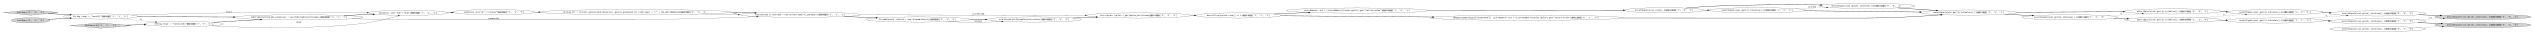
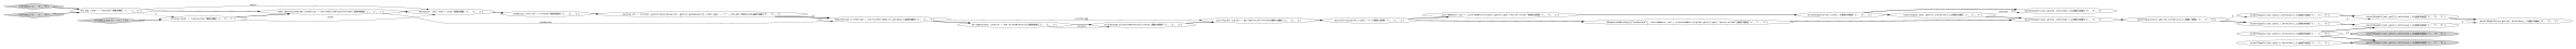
  digraph {
    fontname="Liberation Mono"
    rankdir=LR
    node [fillcolor=white fontname="Liberation Mono" shape=ellipse style=filled]
    edge [fontname="Liberation Mono" style=bold]
    n1 [label="String cexpr = \"natural(6)\"@@@3@@@['0', '0', '1']"]
    n2 [label="paramsLoc.set(\"expr\",cexpr)@@@5@@@['1', '1', '1']"]
    n3 [label="ModifiableSolrParams paramsLoc = new ModifiableSolrParams()@@@4@@@['1', '1', '1']"]
    n4 [label="paramsLoc.set(\"qt\",\"/stream\")@@@6@@@['1', '1', '1']"]
    n5 [label="TupleStream solrStream = new SolrStream(url,paramsLoc)@@@8@@@['1', '1', '1']"]
    n6 [label="assertEquals(out.get(0).intValue(),1)@@@15@@@['1', '0', '0']"]
    n7 [label="assertEquals(out.get(1).intValue(),1)@@@16@@@['1', '1', '1']"]
    n8 [label="assertEquals(out.get(0).intValue(),0)@@@15@@@['0', '0', '1']"]
    n9 [label="assertEquals(out.get(2).intValue(),2)@@@17@@@['0', '0', '1']"]
    n10 [label="assertEquals(out.get(0).intValue(),1)@@@17@@@['1', '1', '0']"]
    n11 [label="assertEquals(out.get(3).intValue(),3)@@@18@@@['0', '0', '1']"]
    n12 [label="assertEquals(out.get(4).intValue(),4)@@@19@@@['0', '0', '1']"]
    n13 [label="assertEquals(out.size(),6)@@@14@@@['1', '0', '1']"]
    n14 [label="String url = cluster.getJettySolrRunners().get(0).getBaseUrl().toString() + \"/\" + COLLECTIONORALIAS@@@7@@@['1', '1', '1']"]
    n15 [label="assertEquals(out.get(1).intValue(),1)@@@18@@@['1', '1', '0']"]
    n16 [fillcolor=lightgray label="testOnes['1', '0', '0']" shape=diamond]
    n17 [label="String cexpr = \"ones(6)\"@@@3@@@['1', '1', '0']"]
    n18 [fillcolor=lightgray label="assertEquals(out.get(5).intValue(),5)@@@20@@@['0', '0', '1']"]
    n19 [label="List<Tuple> tuples = getTuples(solrStream)@@@11@@@['1', '1', '1']"]
    n20 [label="StreamContext context = new StreamContext()@@@9@@@['1', '1', '1']"]
    n21 [label="assertEquals(out.get(3).intValue(),1)@@@20@@@['1', '1', '0']"]
    n22 [fillcolor=lightgray label="assertEquals(out.get(5).intValue(),1)@@@22@@@['0', '1', '0']"]
    n23 [label="assertEquals(out.get(4).intValue(),1)@@@21@@@['0', '1', '0']"]
    n24 [label="List<Number> out = (List<Number>)tuples.get(0).get(\"return-value\")@@@13@@@['1', '0', '1']"]
    n25 [fillcolor=lightgray label="testNatural['0', '0', '1']" shape=diamond]
    n26 [label="assertEquals(out.get(2).intValue(),1)@@@19@@@['1', '1', '0']"]
    n27 [label="solrStream.setStreamContext(context)@@@10@@@['1', '1', '1']"]
    n28 [label="assertTrue(tuples.size() == 1)@@@12@@@['1', '1', '1']"]
    n29 [label="@SuppressWarnings({\"unchecked\"}) List<Number> out = (List<Number>)tuples.get(0).get(\"return-value\")@@@13@@@['0', '1', '0']"]
-   n30 [fillcolor=lightgray label="testOnes['0', '1', '0']"]
+   n30 [fillcolor=lightgray label="testOnes['0', '1', '0']" shape=diamond]
    n1 -> n2 [label=cexpr style=solid]
    n1 -> n3
    n2 -> n4
    n3 -> n2
    n3 -> n5 [label=paramsLoc style=solid]
    n4 -> n14
    n5 -> n19 [label=solrStream style=solid]
    n5 -> n20
    n6 -> n7
    n6 -> n8 [label=context style=dashed]
-   n7 -> n9
    n7 -> n10
-   n8 -> n7
    n9 -> n11
    n10 -> n9 [label=0 style=dashed]
    n10 -> n15
    n11 -> n12
-   n12 -> n18
    n13 -> n6
    n13 -> n8
    n14 -> n5 [label=url style=solid]
    n14 -> n5
    n15 -> n11 [label=0 style=dashed]
    n15 -> n26
    n16 -> n17
    n17 -> n1 [label=0 style=dashed]
    n17 -> n2 [label=cexpr style=solid]
    n17 -> n3
    n19 -> n28
    n20 -> n27
    n20 -> n27 [label=context style=solid]
    n21 -> n18 [label=url style=dashed]
    n21 -> n22
-   n23 -> n22 [style=dashed]
+   n23 -> n22
    n24 -> n13
    n25 -> n1
    n26 -> n12 [label=0 style=dashed]
-   n26 -> n21
+   n21 -> n26
    n27 -> n19
    n28 -> n24
    n28 -> n29
    n29 -> n7
    n30 -> n17
  }
